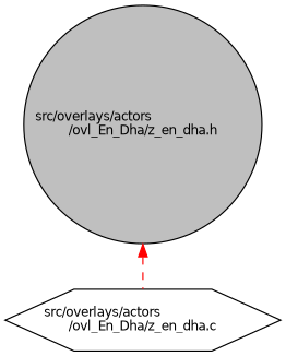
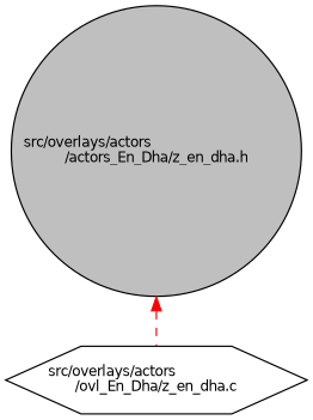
  digraph {
    node [color=black fontname=Helvetica fontsize=10 style=filled]
-   n1 [fillcolor=grey75 fontcolor=black height=0.2 label="src/overlays/actors\l/ovl_En_Dha/z_en_dha.h" shape=circle width=0.4]
+   n1 [fillcolor=grey75 fontcolor=black height=0.2 label="src/overlays/actors\l/actors_En_Dha/z_en_dha.h" shape=circle width=0.4]
    n2 [fillcolor=white height=0.2 label="src/overlays/actors\l/ovl_En_Dha/z_en_dha.c" shape=hexagon width=0.4]
    n1 -> n2 [color=red dir=back fontname=Helvetica fontsize=10 labelfontname=Helvetica labelfontsize=10 style=dashed]
  }
